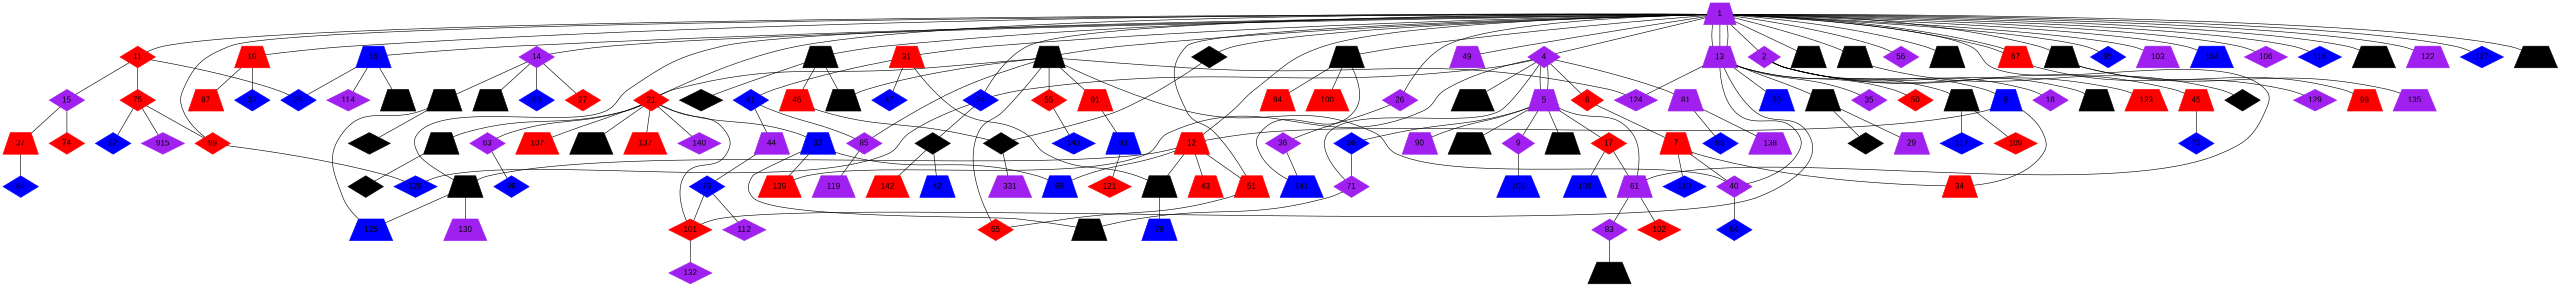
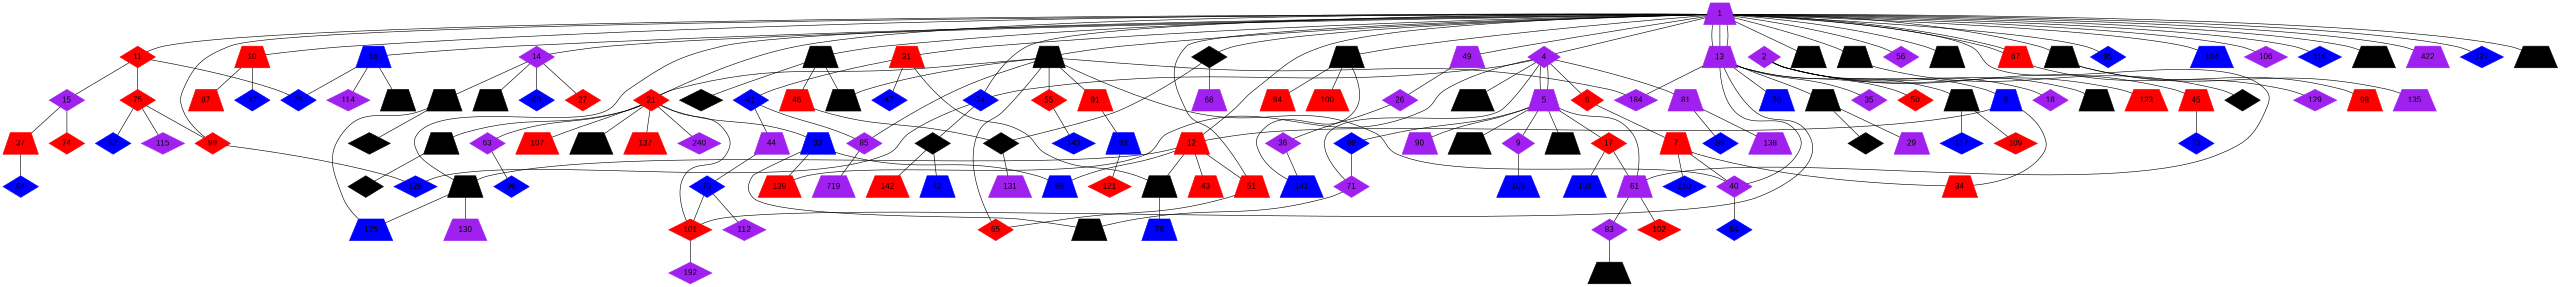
  graph {
    fontname="Liberation Sans"
    node [color=purple fontname="Liberation Sans" shape=trapezium style=filled]
    edge [fontname="Liberation Sans"]
    2 [shape=diamond]
    1
    3 [color=black]
    4 [shape=diamond]
    10 [color=red]
    11 [color=red shape=diamond]
    12 [color=red]
    13
    14 [shape=diamond]
    16 [color=blue]
    19 [color=black]
    20 [color=black shape=diamond]
    21 [color=red shape=diamond]
    24 [color=blue shape=diamond]
    26 [shape=diamond]
    31 [color=red]
    48 [color=black]
    49
    51 [color=red]
    54 [color=black]
    56 [shape=diamond]
    58 [color=black]
    61
    67 [color=red]
    79 [color=black]
    86 [color=black]
    92 [color=black]
    95 [color=blue shape=diamond]
    99 [color=red shape=diamond]
-   103
    104 [color=blue]
    106 [shape=diamond]
    116 [color=blue shape=diamond]
    120 [color=black]
-   122
+   122 [label=422]
    127 [color=blue shape=diamond]
    128 [color=black]
    8 [color=blue]
    18 [shape=diamond]
    23 [color=black]
    45 [color=red]
    123 [color=red]
    40 [shape=diamond]
    55 [color=red shape=diamond]
    62 [color=black]
    65 [color=red shape=diamond]
    85 [shape=diamond]
    91 [color=red]
-   124 [shape=diamond]
+   124 [shape=diamond label=184]
    5
    6 [color=red shape=diamond]
    71 [shape=diamond]
    81
    136 [color=black]
    139 [color=red]
    32 [color=blue shape=diamond]
    87 [color=red]
    15 [shape=diamond]
    25 [color=blue shape=diamond]
    75 [color=red shape=diamond]
    43 [color=red]
    59 [color=black]
    69 [color=blue]
    28 [color=black]
    30 [color=black]
    35 [shape=diamond]
    50 [color=red shape=diamond]
    70 [color=blue]
    101 [color=red shape=diamond]
    27 [color=red shape=diamond]
    60 [color=black]
    80 [color=blue shape=diamond]
    97 [color=black]
    53 [color=black]
    114 [shape=diamond]
    46 [color=red]
    113 [color=black shape=diamond]
+   68
    89 [color=black shape=diamond]
    22 [color=black]
    33 [color=blue]
    63 [shape=diamond]
    107 [color=red]
    133 [color=black]
    137 [color=red]
-   140 [shape=diamond]
+   140 [shape=diamond label=240]
    38 [color=black shape=diamond]
    126 [color=blue shape=diamond]
    36 [shape=diamond]
    41 [color=blue shape=diamond]
    47 [color=blue shape=diamond]
    57 [color=black shape=diamond]
    83 [shape=diamond]
    102 [color=red shape=diamond]
    129 [shape=diamond]
    125 [color=blue]
    130
    141 [color=blue]
    94 [color=red]
    100 [color=red]
    98 [color=red]
    135
    34 [color=red]
    73 [color=blue shape=diamond]
    64 [color=blue shape=diamond]
    143 [color=blue shape=diamond]
-   119
+   119 [label=719]
    93 [color=blue]
    9 [shape=diamond]
    17 [color=red shape=diamond]
    52 [color=black]
    66 [color=blue shape=diamond]
    90
    118 [color=black]
    7 [color=red]
    77 [color=black]
    138
    88 [color=blue shape=diamond]
    105 [color=blue]
    108 [color=blue]
    110 [color=blue shape=diamond]
    37 [color=red]
    74 [color=red shape=diamond]
    82 [color=blue shape=diamond]
-   115 [shape=diamond label=915]
+   115 [shape=diamond]
    78 [color=blue]
    29
    39 [color=black shape=diamond]
    109 [color=red shape=diamond]
    117 [color=blue shape=diamond]
-   132 [shape=diamond]
+   132 [shape=diamond label=192]
    111 [color=black shape=diamond]
    84 [color=blue shape=diamond]
-   131 [label=331]
+   131
    72 [color=black shape=diamond]
    96 [color=blue shape=diamond]
    42 [color=blue]
    142 [color=red]
    44
    76 [color=blue shape=diamond]
    112 [shape=diamond]
    134 [color=black]
    121 [color=red shape=diamond]
    2 -- 8
    2 -- 18
    2 -- 23
    2 -- 45
    2 -- 123
-   1 -- 2
    1 -- 3
    1 -- 4
    1 -- 10
    1 -- 11
    1 -- 12
    1 -- 13
    1 -- 13
    1 -- 13
    1 -- 14
    1 -- 16
    1 -- 19
    1 -- 20
    1 -- 21
    1 -- 24
-   1 -- 26
+   49 -- 26
    1 -- 31
    1 -- 48
    1 -- 49
    1 -- 51
    1 -- 54
    1 -- 56
    1 -- 58
    1 -- 61
    1 -- 67
    1 -- 67
    1 -- 79
    1 -- 86
    1 -- 92
    1 -- 95
    1 -- 99
-   1 -- 103
    1 -- 104
    1 -- 106
    1 -- 116
    1 -- 120
    1 -- 122
    1 -- 127
    1 -- 128
    3 -- 21
    3 -- 40
    3 -- 55
    3 -- 62
    3 -- 65
    3 -- 85
    3 -- 91
    3 -- 124
    4 -- 24
    4 -- 5
    4 -- 5
    4 -- 6
    4 -- 71
    4 -- 81
    4 -- 136
    4 -- 139
    10 -- 32
    10 -- 87
    11 -- 15
    11 -- 25
    11 -- 75
    12 -- 51
    12 -- 79
    12 -- 43
    12 -- 59
    12 -- 69
    13 -- 40
    13 -- 124
    13 -- 28
    13 -- 30
    13 -- 35
    13 -- 50
    13 -- 70
    13 -- 101
    14 -- 27
    14 -- 60
    14 -- 80
    14 -- 97
    16 -- 25
    16 -- 53
    16 -- 114
    19 -- 62
    19 -- 46
    19 -- 113
+   20 -- 68
    20 -- 89
    21 -- 101
    21 -- 22
    21 -- 33
    21 -- 63
    21 -- 107
    21 -- 133
    21 -- 137
    21 -- 140
    24 -- 38
    24 -- 126
    26 -- 36
    31 -- 59
    31 -- 41
    31 -- 47
    51 -- 65
    54 -- 57
    61 -- 83
    61 -- 102
    67 -- 129
    79 -- 125
    79 -- 130
    86 -- 141
    86 -- 94
    86 -- 100
    92 -- 98
    92 -- 135
    99 -- 126
    8 -- 12
    8 -- 34
    45 -- 73
    40 -- 64
    55 -- 143
    85 -- 119
    91 -- 93
    5 -- 61
    5 -- 9
    5 -- 17
    5 -- 52
    5 -- 66
    5 -- 90
    5 -- 118
    6 -- 7
    71 -- 77
    81 -- 138
    81 -- 88
    15 -- 37
    15 -- 74
    75 -- 99
    75 -- 82
    75 -- 115
    59 -- 78
    28 -- 29
    28 -- 39
    30 -- 109
    30 -- 117
    101 -- 132
    97 -- 125
    97 -- 111
    46 -- 89
    89 -- 131
    22 -- 72
    33 -- 139
    33 -- 69
    33 -- 77
    63 -- 96
    38 -- 42
    38 -- 142
    36 -- 141
    41 -- 85
    41 -- 44
    83 -- 134
    93 -- 121
    9 -- 105
    17 -- 61
    17 -- 108
    66 -- 71
    7 -- 40
    7 -- 34
    7 -- 110
    37 -- 84
    44 -- 76
    76 -- 101
    76 -- 112
  }
